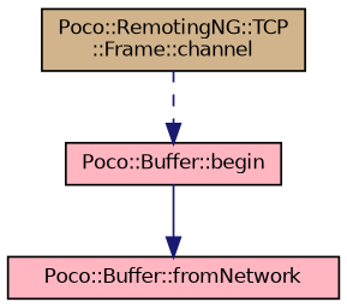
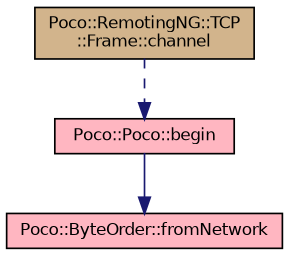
  digraph {
    rankdir=TB
    node [color=black fillcolor=lightpink fontname=Helvetica fontsize=10 shape=record style=filled]
    edge [color=midnightblue fontname=Helvetica fontsize=10 labelfontname=Helvetica labelfontsize=10]
    n1 [fillcolor=tan fontcolor=black height=0.2 label="Poco::RemotingNG::TCP\l::Frame::channel" width=0.4]
-   n2 [height=0.2 label="Poco::Buffer::begin" width=0.4]
-   n3 [height=0.2 label="Poco::Buffer::fromNetwork" width=0.4]
+   n2 [height=0.2 label="Poco::Poco::begin" width=0.4]
+   n3 [height=0.2 label="Poco::ByteOrder::fromNetwork" width=0.4]
    n1 -> n2 [style=dashed]
    n2 -> n3 [style=solid]
  }
